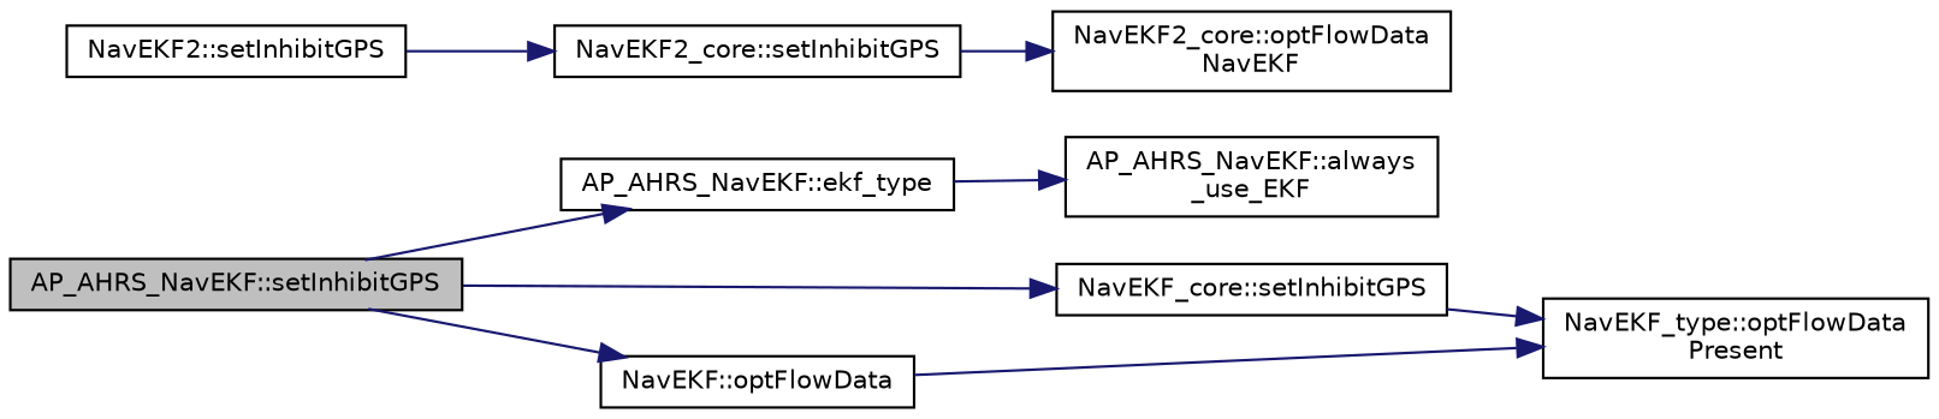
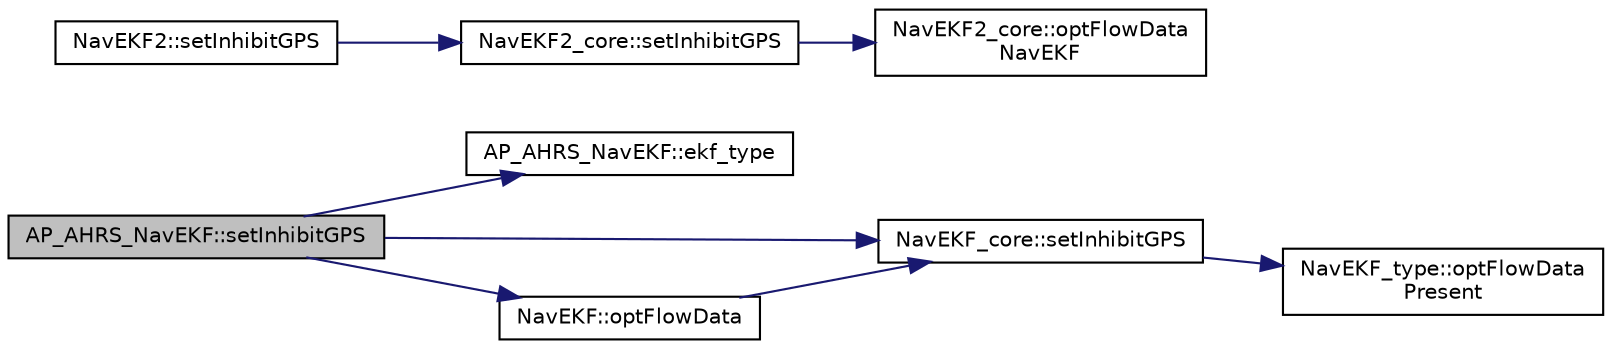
  digraph {
    rankdir=LR
    node [color=black fillcolor=white fontname=Helvetica fontsize=10 shape=record style=filled]
    edge [color=midnightblue fontname=Helvetica fontsize=10 labelfontname=Helvetica labelfontsize=10 style=solid]
    n1 [fillcolor=grey75 fontcolor=black height=0.2 label="AP_AHRS_NavEKF::setInhibitGPS" width=0.4]
    n2 [height=0.2 label="AP_AHRS_NavEKF::ekf_type" width=0.4]
    n3 [height=0.2 label="NavEKF::optFlowData" width=0.4]
    n4 [height=0.2 label="NavEKF_core::setInhibitGPS" width=0.4]
-   n5 [height=0.2 label="AP_AHRS_NavEKF::always\l_use_EKF" width=0.4]
    n6 [height=0.2 label="NavEKF2::setInhibitGPS" width=0.4]
    n7 [height=0.2 label="NavEKF2_core::setInhibitGPS" width=0.4]
    n8 [height=0.2 label="NavEKF_type::optFlowData\lPresent" width=0.4]
    n9 [height=0.2 label="NavEKF2_core::optFlowData\lNavEKF" width=0.4]
    n1 -> n2
    n1 -> n3
    n1 -> n4
-   n2 -> n5
-   n3 -> n8
+   n3 -> n4
    n4 -> n8
    n6 -> n7
    n7 -> n9
  }
